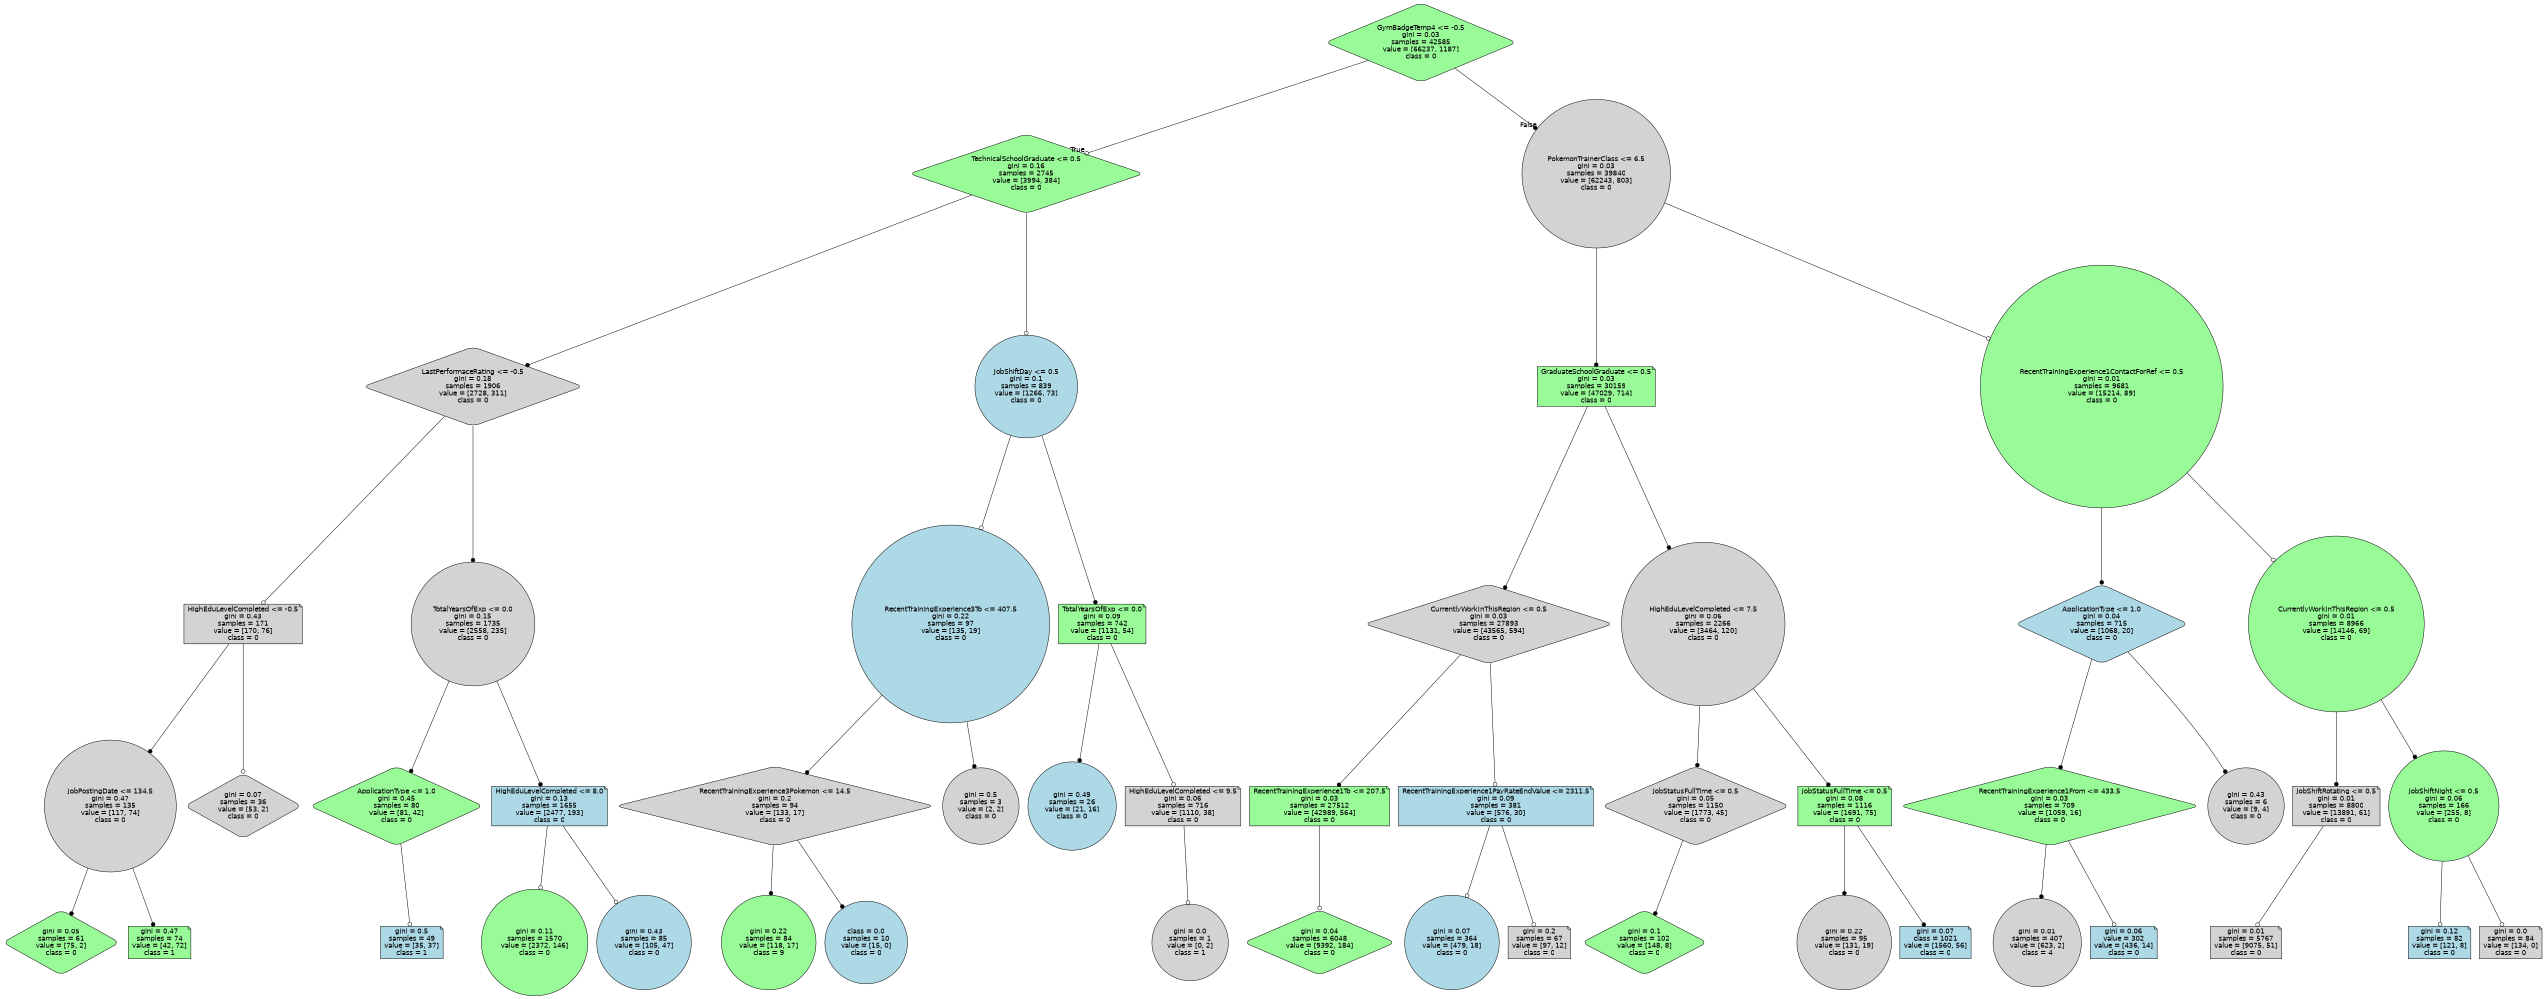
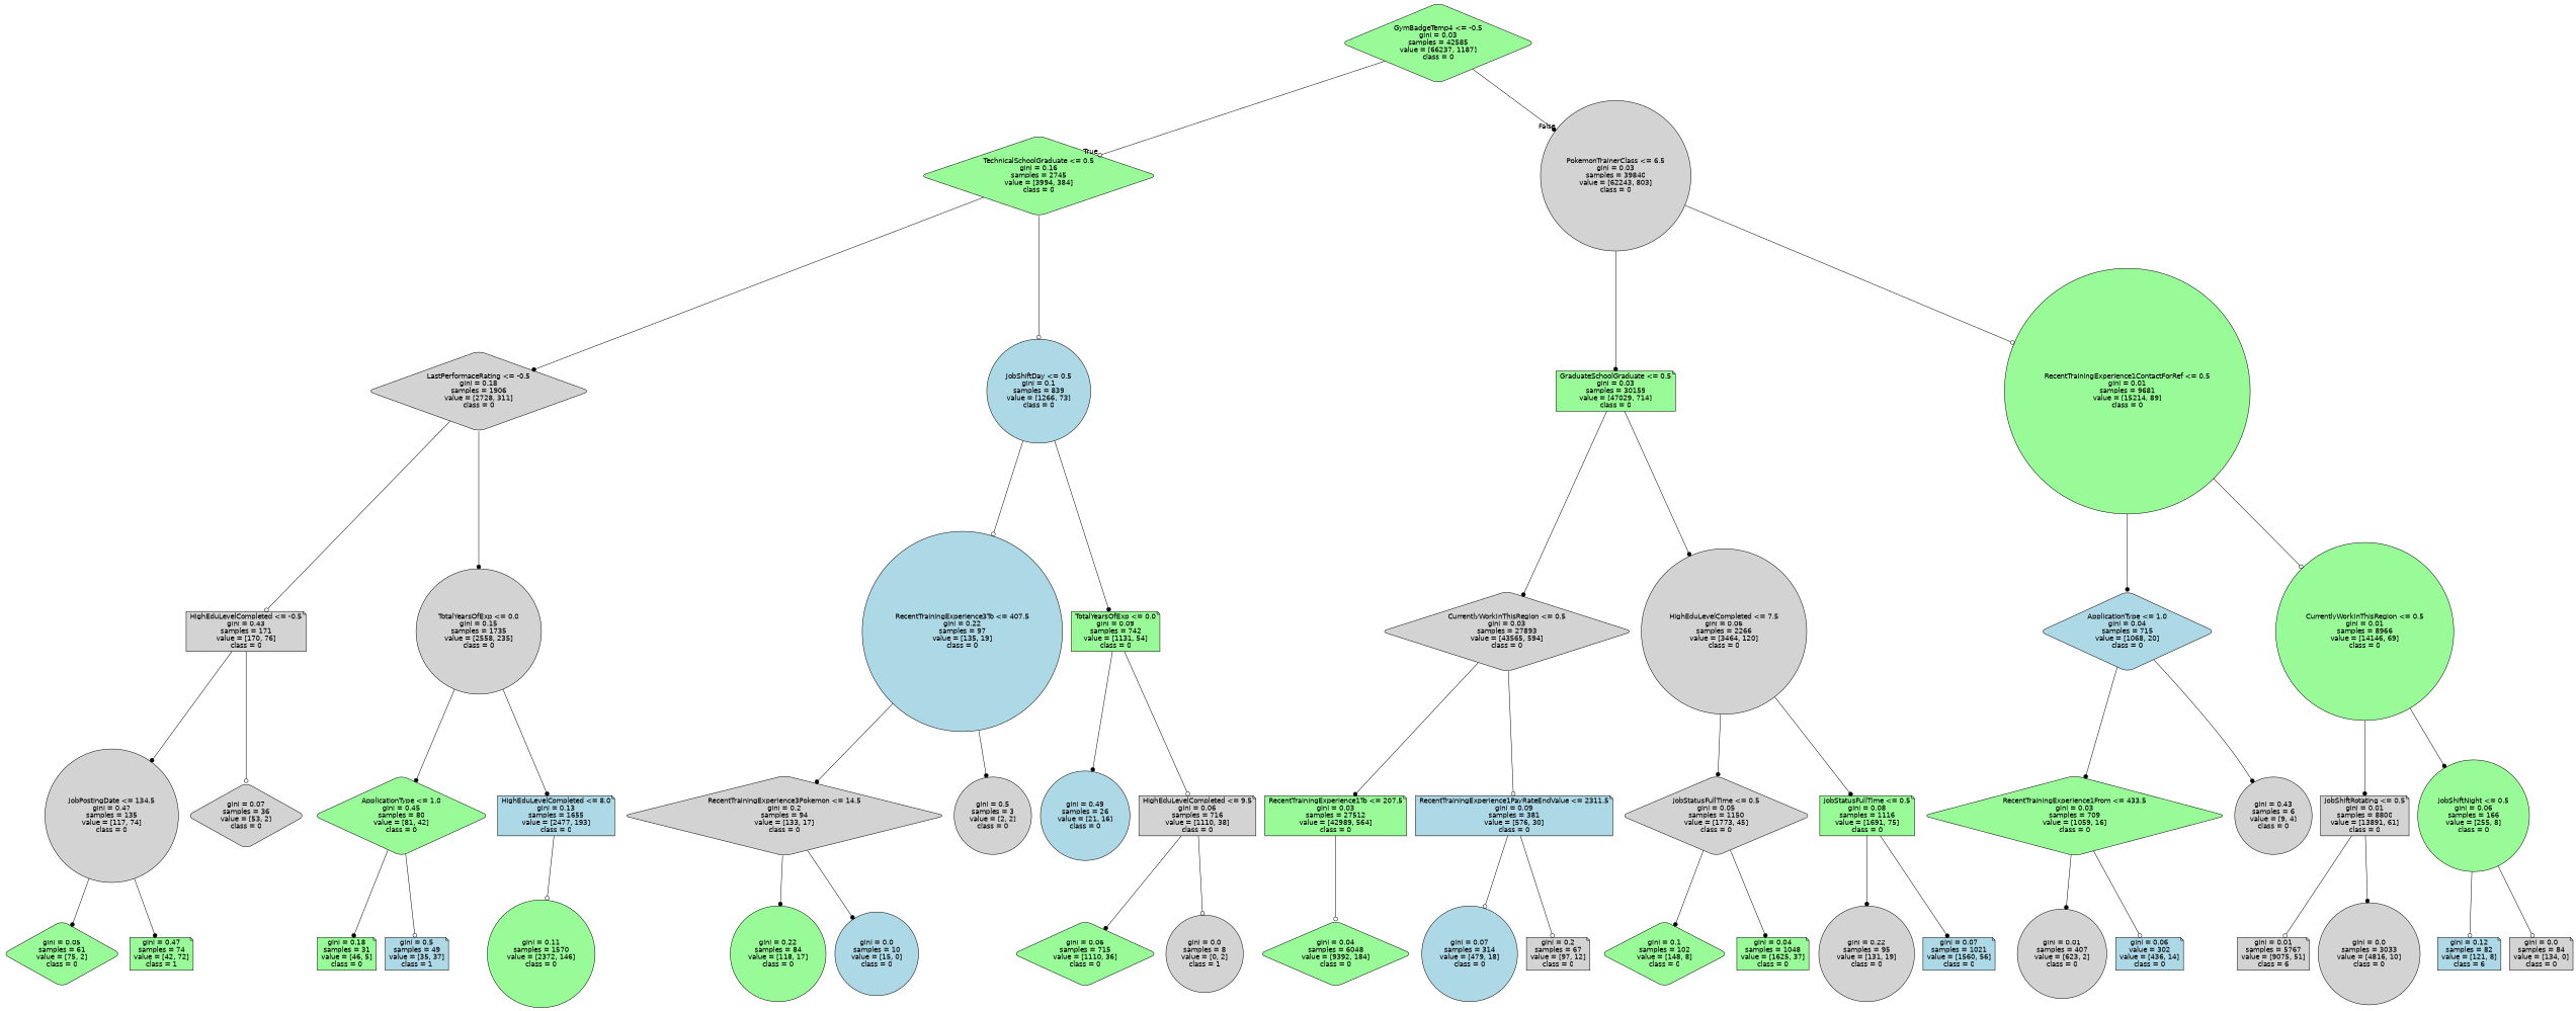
  digraph {
    node [color=black fillcolor=lightgrey fontname=helvetica shape=circle style="filled, rounded"]
    edge [arrowhead=dot fontname=helvetica]
    n1 [fillcolor=palegreen label="GymBadgeTemp4 <= -0.5\ngini = 0.03\nsamples = 42585\nvalue = [66237, 1187]\nclass = 0" shape=diamond]
    n2 [fillcolor=palegreen label="TechnicalSchoolGraduate <= 0.5\ngini = 0.16\nsamples = 2745\nvalue = [3994, 384]\nclass = 0" shape=diamond]
    n3 [label="PokemonTrainerClass <= 6.5\ngini = 0.03\nsamples = 39840\nvalue = [62243, 803]\nclass = 0"]
    n4 [label="LastPerformaceRating <= -0.5\ngini = 0.18\nsamples = 1906\nvalue = [2728, 311]\nclass = 0" shape=diamond]
    n5 [fillcolor=lightblue label="JobShiftDay <= 0.5\ngini = 0.1\nsamples = 839\nvalue = [1266, 73]\nclass = 0"]
    n6 [fillcolor=palegreen label="GraduateSchoolGraduate <= 0.5\ngini = 0.03\nsamples = 30159\nvalue = [47029, 714]\nclass = 0" shape=note]
    n7 [fillcolor=palegreen label="RecentTrainingExperience1ContactForRef <= 0.5\ngini = 0.01\nsamples = 9681\nvalue = [15214, 89]\nclass = 0"]
    n8 [label="HighEduLevelCompleted <= -0.5\ngini = 0.43\nsamples = 171\nvalue = [170, 76]\nclass = 0" shape=note]
    n9 [label="TotalYearsOfExp <= 0.0\ngini = 0.15\nsamples = 1735\nvalue = [2558, 235]\nclass = 0"]
    n10 [fillcolor=lightblue label="RecentTrainingExperience3To <= 407.5\ngini = 0.22\nsamples = 97\nvalue = [135, 19]\nclass = 0"]
    n11 [fillcolor=palegreen label="TotalYearsOfExp <= 0.0\ngini = 0.09\nsamples = 742\nvalue = [1131, 54]\nclass = 0" shape=note]
    n12 [label="JobPostingDate <= 134.5\ngini = 0.47\nsamples = 135\nvalue = [117, 74]\nclass = 0"]
    n13 [label="gini = 0.07\nsamples = 36\nvalue = [53, 2]\nclass = 0" shape=diamond]
    n14 [fillcolor=palegreen label="ApplicationType <= 1.0\ngini = 0.45\nsamples = 80\nvalue = [81, 42]\nclass = 0" shape=diamond]
    n15 [fillcolor=lightblue label="HighEduLevelCompleted <= 8.0\ngini = 0.13\nsamples = 1655\nvalue = [2477, 193]\nclass = 0" shape=note]
    n16 [fillcolor=palegreen label="gini = 0.05\nsamples = 61\nvalue = [75, 2]\nclass = 0" shape=diamond]
    n17 [fillcolor=palegreen label="gini = 0.47\nsamples = 74\nvalue = [42, 72]\nclass = 1" shape=note]
+   n18 [fillcolor=palegreen label="gini = 0.18\nsamples = 31\nvalue = [46, 5]\nclass = 0" shape=note]
    n19 [fillcolor=lightblue label="gini = 0.5\nsamples = 49\nvalue = [35, 37]\nclass = 1" shape=note]
    n20 [fillcolor=palegreen label="gini = 0.11\nsamples = 1570\nvalue = [2372, 146]\nclass = 0"]
-   n21 [fillcolor=lightblue label="gini = 0.43\nsamples = 85\nvalue = [105, 47]\nclass = 0"]
    n22 [label="RecentTrainingExperience3Pokemon <= 14.5\ngini = 0.2\nsamples = 94\nvalue = [133, 17]\nclass = 0" shape=diamond]
    n23 [label="gini = 0.5\nsamples = 3\nvalue = [2, 2]\nclass = 0"]
    n24 [fillcolor=lightblue label="gini = 0.49\nsamples = 26\nvalue = [21, 16]\nclass = 0"]
    n25 [label="HighEduLevelCompleted <= 9.5\ngini = 0.06\nsamples = 716\nvalue = [1110, 38]\nclass = 0" shape=note]
-   n26 [fillcolor=palegreen label="gini = 0.22\nsamples = 84\nvalue = [118, 17]\nclass = 9"]
-   n27 [fillcolor=lightblue label="class = 0.0\nsamples = 10\nvalue = [15, 0]\nclass = 0"]
-   n29 [label="gini = 0.0\nsamples = 1\nvalue = [0, 2]\nclass = 1"]
+   n26 [fillcolor=palegreen label="gini = 0.22\nsamples = 84\nvalue = [118, 17]\nclass = 0"]
+   n27 [fillcolor=lightblue label="gini = 0.0\nsamples = 10\nvalue = [15, 0]\nclass = 0"]
+   n28 [fillcolor=palegreen label="gini = 0.06\nsamples = 715\nvalue = [1110, 36]\nclass = 0" shape=diamond]
+   n29 [label="gini = 0.0\nsamples = 8\nvalue = [0, 2]\nclass = 1"]
    n30 [label="CurrentlyWorkInThisRegion <= 0.5\ngini = 0.03\nsamples = 27893\nvalue = [43565, 594]\nclass = 0" shape=diamond]
    n31 [label="HighEduLevelCompleted <= 7.5\ngini = 0.06\nsamples = 2266\nvalue = [3464, 120]\nclass = 0"]
    n32 [fillcolor=lightblue label="ApplicationType <= 1.0\ngini = 0.04\nsamples = 715\nvalue = [1068, 20]\nclass = 0" shape=diamond]
    n33 [fillcolor=palegreen label="CurrentlyWorkInThisRegion <= 0.5\ngini = 0.01\nsamples = 8966\nvalue = [14146, 69]\nclass = 0"]
    n34 [fillcolor=palegreen label="RecentTrainingExperience1To <= 207.5\ngini = 0.03\nsamples = 27512\nvalue = [42989, 564]\nclass = 0" shape=note]
    n35 [fillcolor=lightblue label="RecentTrainingExperience1PayRateEndValue <= 2311.5\ngini = 0.09\nsamples = 381\nvalue = [576, 30]\nclass = 0" shape=note]
    n36 [label="JobStatusFullTime <= 0.5\ngini = 0.05\nsamples = 1150\nvalue = [1773, 45]\nclass = 0" shape=diamond]
    n37 [fillcolor=palegreen label="JobStatusFullTime <= 0.5\ngini = 0.08\nsamples = 1116\nvalue = [1691, 75]\nclass = 0" shape=note]
    n38 [fillcolor=palegreen label="gini = 0.04\nsamples = 6048\nvalue = [9392, 184]\nclass = 0" shape=diamond]
-   n39 [fillcolor=lightblue label="gini = 0.07\nsamples = 364\nvalue = [479, 18]\nclass = 0"]
+   n39 [fillcolor=lightblue label="gini = 0.07\nsamples = 314\nvalue = [479, 18]\nclass = 0"]
    n40 [label="gini = 0.2\nsamples = 67\nvalue = [97, 12]\nclass = 0" shape=note]
    n41 [fillcolor=palegreen label="gini = 0.1\nsamples = 102\nvalue = [148, 8]\nclass = 0" shape=diamond]
+   n42 [fillcolor=palegreen label="gini = 0.04\nsamples = 1048\nvalue = [1625, 37]\nclass = 0" shape=note]
    n43 [label="gini = 0.22\nsamples = 95\nvalue = [131, 19]\nclass = 0"]
-   n44 [fillcolor=lightblue label="gini = 0.07\nclass = 1021\nvalue = [1560, 56]\nclass = 0" shape=note]
+   n44 [fillcolor=lightblue label="gini = 0.07\nsamples = 1021\nvalue = [1560, 56]\nclass = 0" shape=note]
    n45 [fillcolor=palegreen label="RecentTrainingExperience1From <= 433.5\ngini = 0.03\nsamples = 709\nvalue = [1059, 16]\nclass = 0" shape=diamond]
    n46 [label="gini = 0.43\nsamples = 6\nvalue = [9, 4]\nclass = 0"]
    n47 [label="JobShiftRotating <= 0.5\ngini = 0.01\nsamples = 8800\nvalue = [13891, 61]\nclass = 0" shape=note]
    n48 [fillcolor=palegreen label="JobShiftNight <= 0.5\ngini = 0.06\nsamples = 166\nvalue = [255, 8]\nclass = 0"]
-   n49 [label="gini = 0.01\nsamples = 407\nvalue = [623, 2]\nclass = 4"]
+   n49 [label="gini = 0.01\nsamples = 407\nvalue = [623, 2]\nclass = 0"]
    n50 [fillcolor=lightblue label="gini = 0.06\nvalue = 302\nvalue = [436, 14]\nclass = 0" shape=note]
-   n51 [label="gini = 0.01\nsamples = 5767\nvalue = [9075, 51]\nclass = 0" shape=note]
-   n53 [fillcolor=lightblue label="gini = 0.12\nsamples = 82\nvalue = [121, 8]\nclass = 0" shape=note]
+   n51 [label="gini = 0.01\nsamples = 5767\nvalue = [9075, 51]\nclass = 6" shape=note]
+   n52 [label="gini = 0.0\nsamples = 3033\nvalue = [4816, 10]\nclass = 0"]
+   n53 [fillcolor=lightblue label="gini = 0.12\nsamples = 82\nvalue = [121, 8]\nclass = 6" shape=note]
    n54 [label="gini = 0.0\nsamples = 84\nvalue = [134, 0]\nclass = 0" shape=note]
    n1 -> n2 [arrowhead=odot headlabel=True labelangle=45 labeldistance=2.5]
    n1 -> n3 [headlabel=False labelangle=-45 labeldistance=2.5]
    n2 -> n4
    n2 -> n5 [arrowhead=odot]
    n3 -> n6
    n3 -> n7 [arrowhead=odot]
    n4 -> n8 [arrowhead=odot]
    n4 -> n9
    n5 -> n10 [arrowhead=odot]
    n5 -> n11
    n6 -> n30
    n6 -> n31
    n7 -> n32
    n7 -> n33 [arrowhead=odot]
    n8 -> n12
    n8 -> n13 [arrowhead=odot]
    n9 -> n14
    n9 -> n15
    n10 -> n22
    n10 -> n23
    n11 -> n24
    n11 -> n25 [arrowhead=odot]
    n12 -> n16
    n12 -> n17
+   n14 -> n18
    n14 -> n19 [arrowhead=odot]
    n15 -> n20 [arrowhead=odot]
-   n15 -> n21 [arrowhead=odot]
    n22 -> n26
    n22 -> n27
+   n25 -> n28
    n25 -> n29 [arrowhead=odot]
    n30 -> n34
    n30 -> n35 [arrowhead=odot]
    n31 -> n36
    n31 -> n37
    n32 -> n45
    n32 -> n46
    n33 -> n47
    n33 -> n48
    n34 -> n38 [arrowhead=odot]
    n35 -> n39 [arrowhead=odot]
    n35 -> n40 [arrowhead=odot]
    n36 -> n41
+   n36 -> n42
    n37 -> n43
    n37 -> n44
    n45 -> n49
    n45 -> n50 [arrowhead=odot]
    n47 -> n51 [arrowhead=odot]
+   n47 -> n52
    n48 -> n53 [arrowhead=odot]
    n48 -> n54 [arrowhead=odot]
  }
